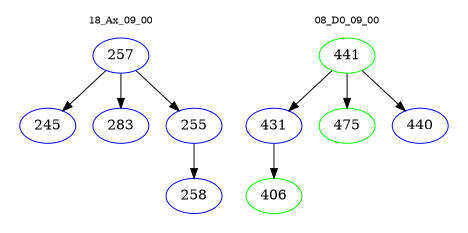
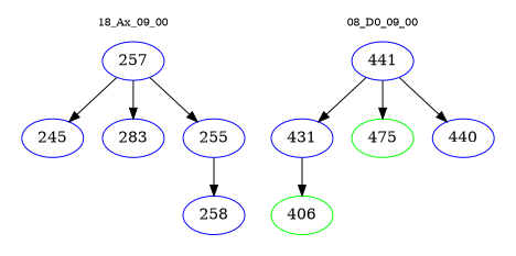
  digraph {
    node [color=blue]
    edge [color=black]
    n1 [label=257]
    n2 [label=245]
    n3 [label=283]
    n4 [label=255]
    n5 [label=258]
-   n6 [color=green label=441]
+   n6 [label=441]
    n7 [label=431]
    n8 [color=green label=475]
    n9 [label=440]
    n10 [color=green label=406]
    subgraph cluster_1 {
      color=white
      fontsize=10
      label="18_Ax_09_00"
      n1
      n2
      n3
      n4
      n5
    }
    subgraph cluster_2 {
      color=white
      fontsize=10
      label="08_D0_09_00"
      n6
      n7
      n8
      n9
      n10
    }
    n1 -> n2
    n1 -> n3
    n1 -> n4
    n4 -> n5
    n6 -> n7
    n6 -> n8
    n6 -> n9
    n7 -> n10
  }
